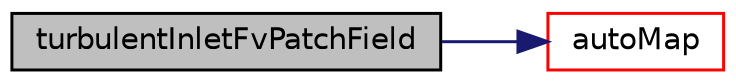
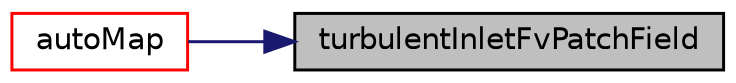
  digraph {
    rankdir=LR
    node [fontname=Helvetica fontsize=10 shape=record]
    n1 [color=black fillcolor=grey75 fontcolor=black height=0.2 label=turbulentInletFvPatchField style=filled width=0.4]
    n2 [color=red height=0.2 label=autoMap width=0.4]
-   n1 -> n2 [color=midnightblue fontname=Helvetica fontsize=10 labelfontname=Helvetica labelfontsize=10 style=solid]
+   n2 -> n1 [color=midnightblue fontname=Helvetica fontsize=10 labelfontname=Helvetica labelfontsize=10 style=solid]
  }
